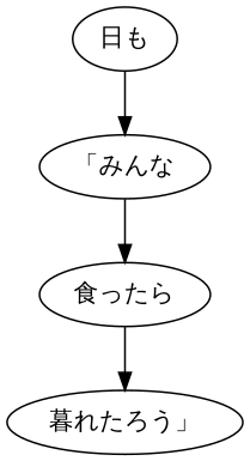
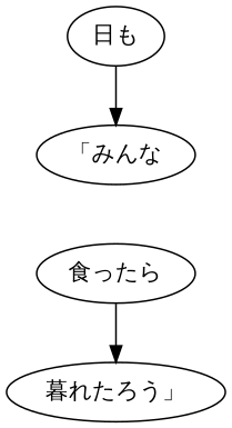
  digraph {
    n1 [label="「みんな"]
    n2 [label="食ったら"]
    n3 [label="暮れたろう」"]
    n4 [label="日も"]
-   n1 -> n2
    n2 -> n3
    n4 -> n1
  }
